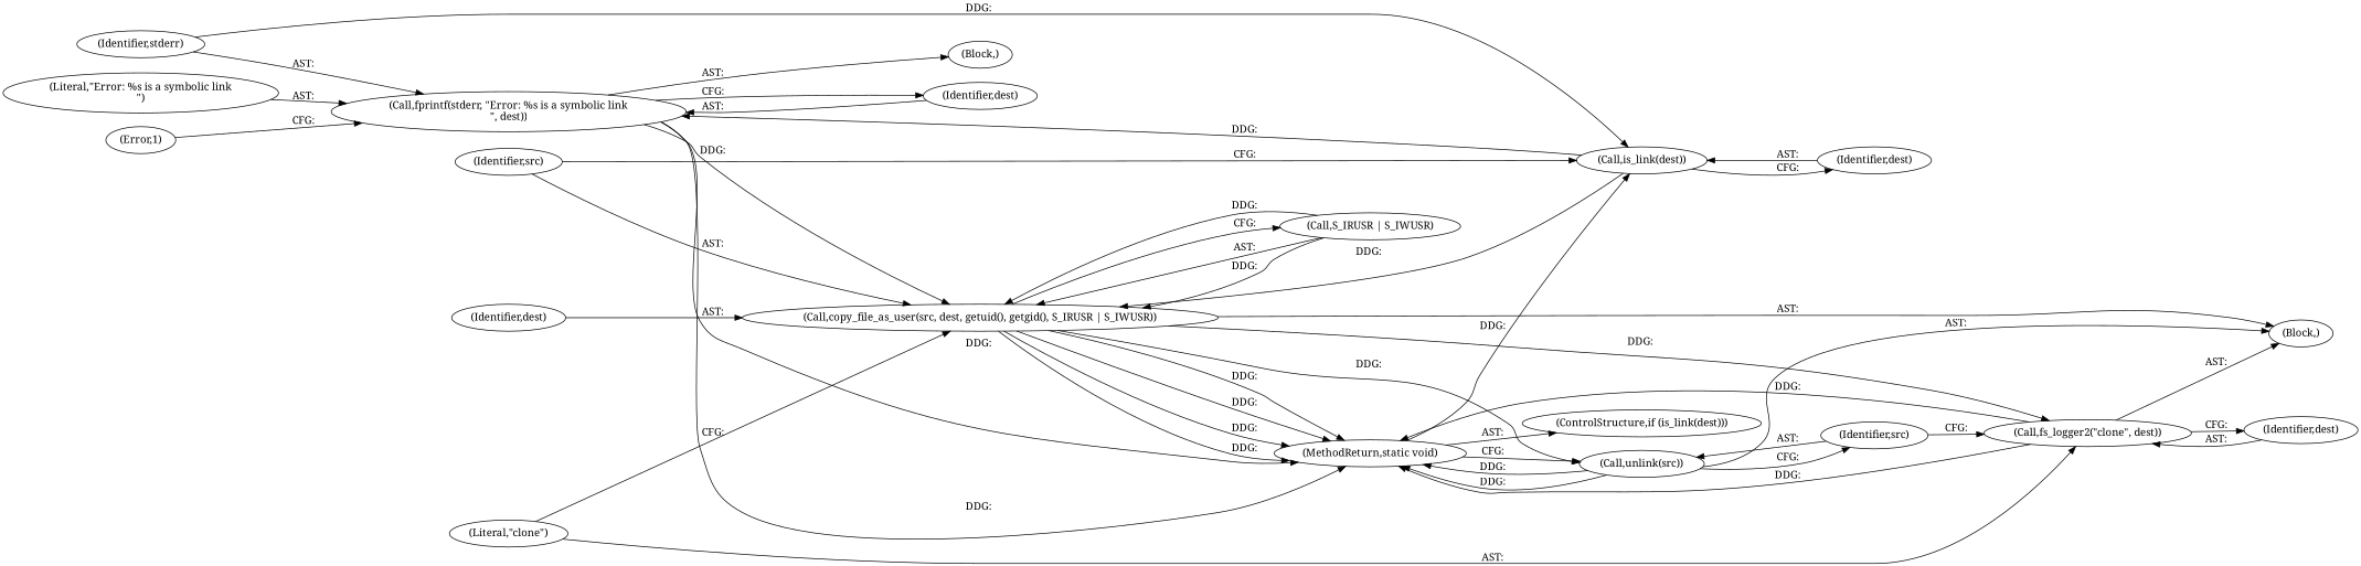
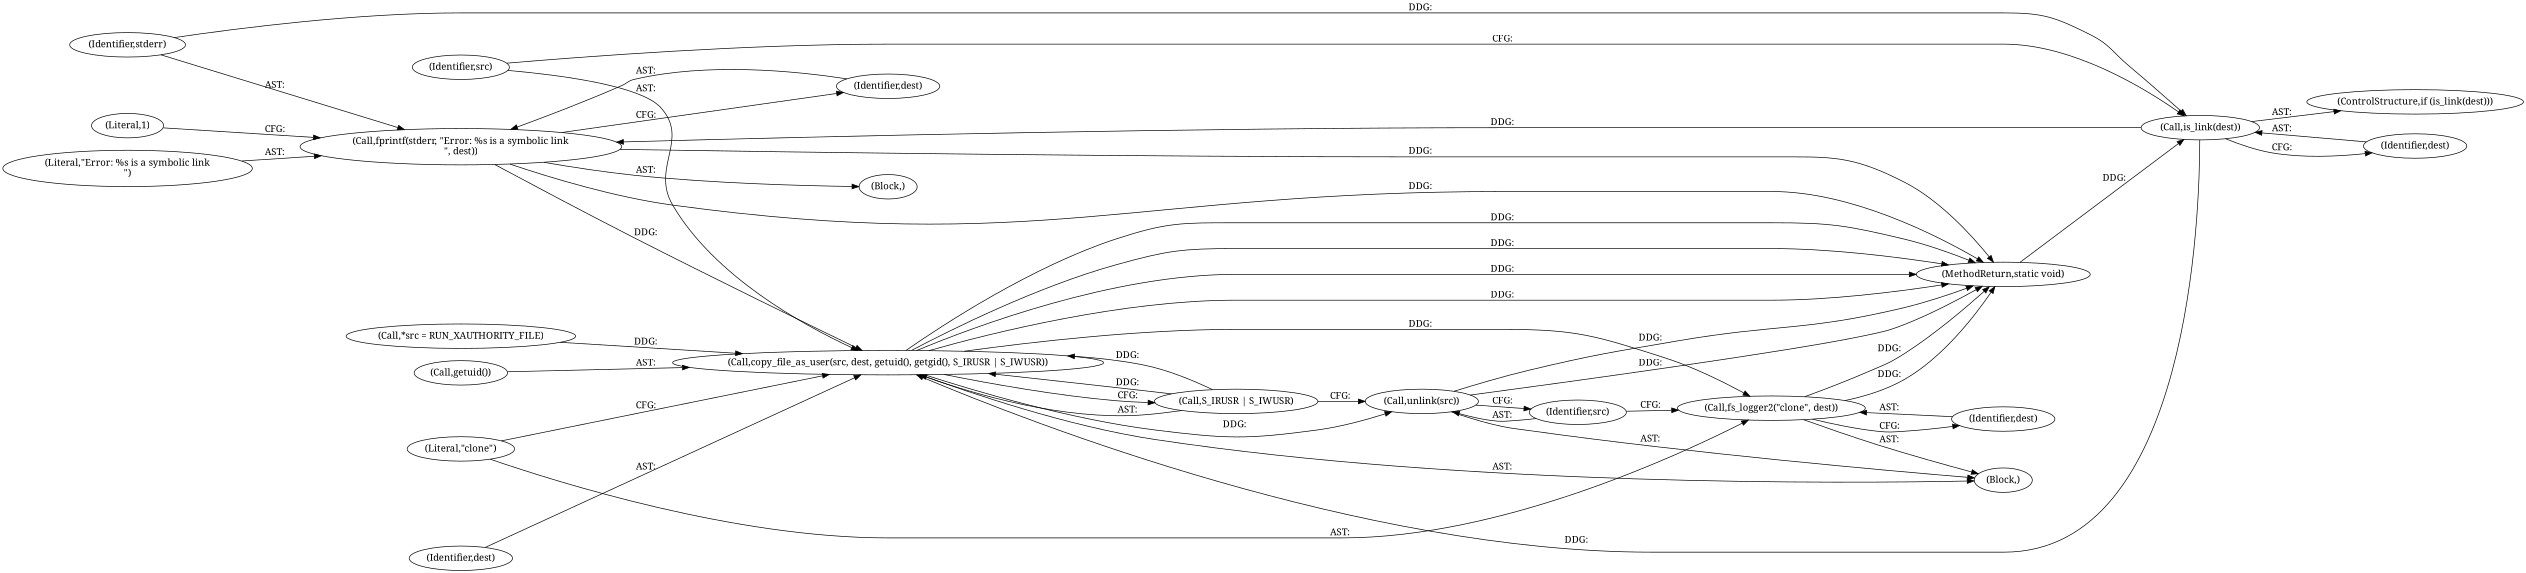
  digraph {
    fontname="Noto Serif"
    rankdir=LR
    node [fontname="Noto Serif"]
    edge [fontname="Noto Serif"]
    n1 [label="(Call,fprintf(stderr, \"Error: %s is a symbolic link\n\", dest))"]
    n2 [label="(Call,copy_file_as_user(src, dest, getuid(), getgid(), S_IRUSR | S_IWUSR))"]
    n3 [label="(Identifier,dest)"]
    n4 [label="(MethodReturn,static void)"]
    n5 [label="(Block,)"]
    n6 [label="(Call,fs_logger2(\"clone\", dest))"]
    n7 [label="(Call,unlink(src))"]
    n8 [label="(Call,S_IRUSR | S_IWUSR)"]
    n9 [label="(Block,)"]
    n10 [label="(Call,is_link(dest))"]
    n11 [label="(ControlStructure,if (is_link(dest)))"]
    n12 [label="(Identifier,dest)"]
    n13 [label="(Identifier,dest)"]
    n14 [label="(Identifier,src)"]
+   n15 [label="(Call,*src = RUN_XAUTHORITY_FILE)"]
    n16 [label="(Literal,\"Error: %s is a symbolic link\n\")"]
    n17 [label="(Identifier,src)"]
-   n18 [label="(Error,1)"]
+   n18 [label="(Literal,1)"]
    n19 [label="(Literal,\"clone\")"]
+   n20 [label="(Call,getuid())"]
    n21 [label="(Identifier,dest)"]
    n22 [label="(Identifier,stderr)"]
    n1 -> n2 [label="DDG: "]
    n1 -> n3 [label="CFG: "]
    n1 -> n4 [label="DDG: "]
    n1 -> n4 [label="DDG: "]
    n1 -> n5 [label="AST: "]
    n2 -> n4 [label="DDG: "]
    n2 -> n4 [label="DDG: "]
    n2 -> n4 [label="DDG: "]
    n2 -> n4 [label="DDG: "]
    n2 -> n6 [label="DDG: "]
    n2 -> n7 [label="DDG: "]
    n2 -> n8 [label="CFG: "]
    n2 -> n9 [label="AST: "]
    n3 -> n1 [label="AST: "]
-   n4 -> n7 [label="CFG: "]
+   n8 -> n7 [label="CFG: "]
    n4 -> n10 [label="DDG: "]
    n6 -> n4 [label="DDG: "]
    n6 -> n4 [label="DDG: "]
    n6 -> n9 [label="AST: "]
    n6 -> n13 [label="CFG: "]
    n7 -> n4 [label="DDG: "]
    n7 -> n4 [label="DDG: "]
    n7 -> n9 [label="AST: "]
    n7 -> n14 [label="CFG: "]
    n8 -> n2 [label="AST: "]
    n8 -> n2 [label="DDG: "]
    n8 -> n2 [label="DDG: "]
    n10 -> n1 [label="DDG: "]
    n10 -> n2 [label="DDG: "]
-   n4 -> n11 [label="AST: "]
+   n10 -> n11 [label="AST: "]
    n10 -> n12 [label="CFG: "]
    n12 -> n10 [label="AST: "]
    n13 -> n6 [label="AST: "]
    n14 -> n6 [label="CFG: "]
    n14 -> n7 [label="AST: "]
+   n15 -> n2 [label="DDG: "]
    n16 -> n1 [label="AST: "]
    n17 -> n2 [label="AST: "]
    n17 -> n10 [label="CFG: "]
    n18 -> n1 [label="CFG: "]
    n19 -> n2 [label="CFG: "]
    n19 -> n6 [label="AST: "]
+   n20 -> n2 [label="AST: "]
    n21 -> n2 [label="AST: "]
    n22 -> n1 [label="AST: "]
    n22 -> n10 [label="DDG: "]
  }
